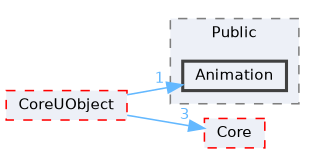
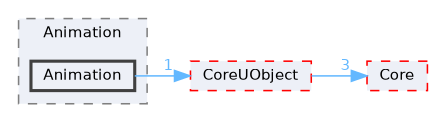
  digraph {
    compound=true
    rankdir=LR
    node [color=red fillcolor="#edf0f7" fontname=Helvetica fontsize=10 shape=box style="filled,dashed"]
    edge [color=steelblue1 fontcolor=steelblue1 fontname=Helvetica fontsize=10 labeldistance=1.5 labelfontname=Helvetica labelfontsize=10]
    n1 [color=grey25 height=0.2 label=Animation style="filled,bold" width=0.4]
    n2 [height=0.2 label=CoreUObject width=0.4]
    n3 [height=0.2 label=Core width=0.4]
    subgraph cluster_1 {
      bgcolor="#edf0f7"
      fontname=Helvetica
      fontsize=10
-     label=Public
+     label=Animation
      pencolor=grey50
      style="filled,dashed"
      n1
    }
-   n2 -> n1 [headlabel=1]
+   n1 -> n2 [headlabel=1]
    n2 -> n3 [headlabel=3]
  }
